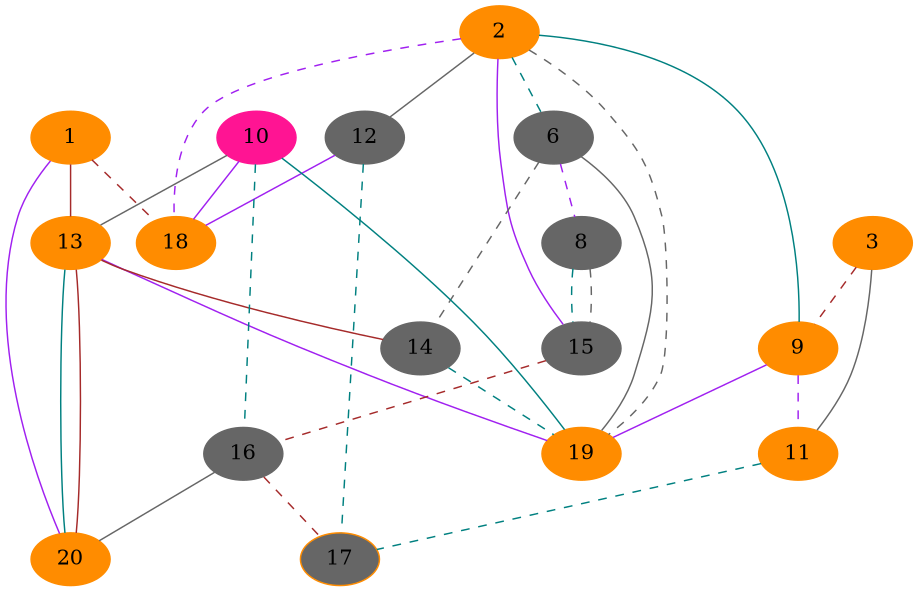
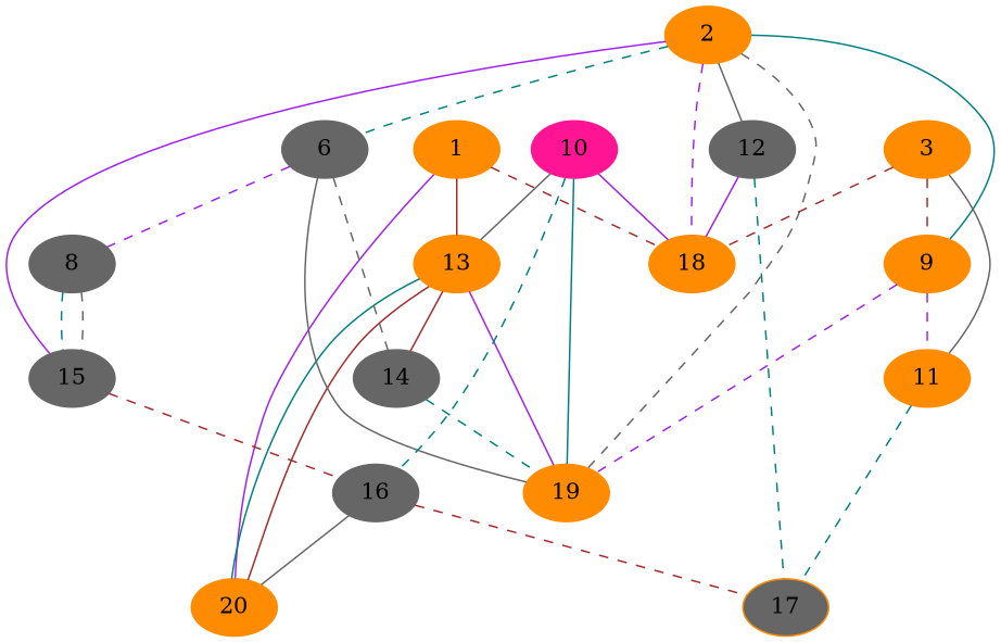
  graph {
    node [color=darkorange style=filled]
    edge [color=purple style=solid]
    1
    13
    18 [super="+9"]
    20
    19 [super="+7"]
    14 [color=gray40]
    n7 [label=9 super="+4"]
    11
    2
    6 [color=gray40]
    12 [color=gray40]
    15 [color=gray40]
    8 [color=gray40]
    17 [fillcolor=gray40]
    16 [color=gray40]
    3 [super="+4+7+9"]
    10 [color=deeppink]
    1 -- 13 [color=brown]
    1 -- 18 [color=brown style=dashed]
    1 -- 20
    13 -- 20 [color=teal]
    13 -- 20 [color=brown]
    13 -- 19
    13 -- 14 [color=brown]
    14 -- 19 [color=teal style=dashed]
-   n7 -- 19
+   n7 -- 19 [style=dashed]
    n7 -- 11 [style=dashed]
    11 -- 17 [color=teal style=dashed]
    2 -- 18 [style=dashed]
    2 -- 19 [color=gray40 style=dashed]
    2 -- n7 [color=teal]
    2 -- 6 [color=teal style=dashed]
    2 -- 12 [color=gray40]
    2 -- 15
    6 -- 19 [color=gray40]
    6 -- 14 [color=gray40 style=dashed]
    6 -- 8 [style=dashed]
    12 -- 18
    12 -- 17 [color=teal style=dashed]
    15 -- 16 [color=brown style=dashed]
    8 -- 15 [color=teal style=dashed]
    8 -- 15 [color=gray40 style=dashed]
    16 -- 20 [color=gray40]
    16 -- 17 [color=brown style=dashed]
+   3 -- 18 [color=brown style=dashed]
    3 -- n7 [color=brown style=dashed]
    3 -- 11 [color=gray40]
    10 -- 13 [color=gray40]
    10 -- 18
    10 -- 19 [color=teal]
    10 -- 16 [color=teal style=dashed]
  }
